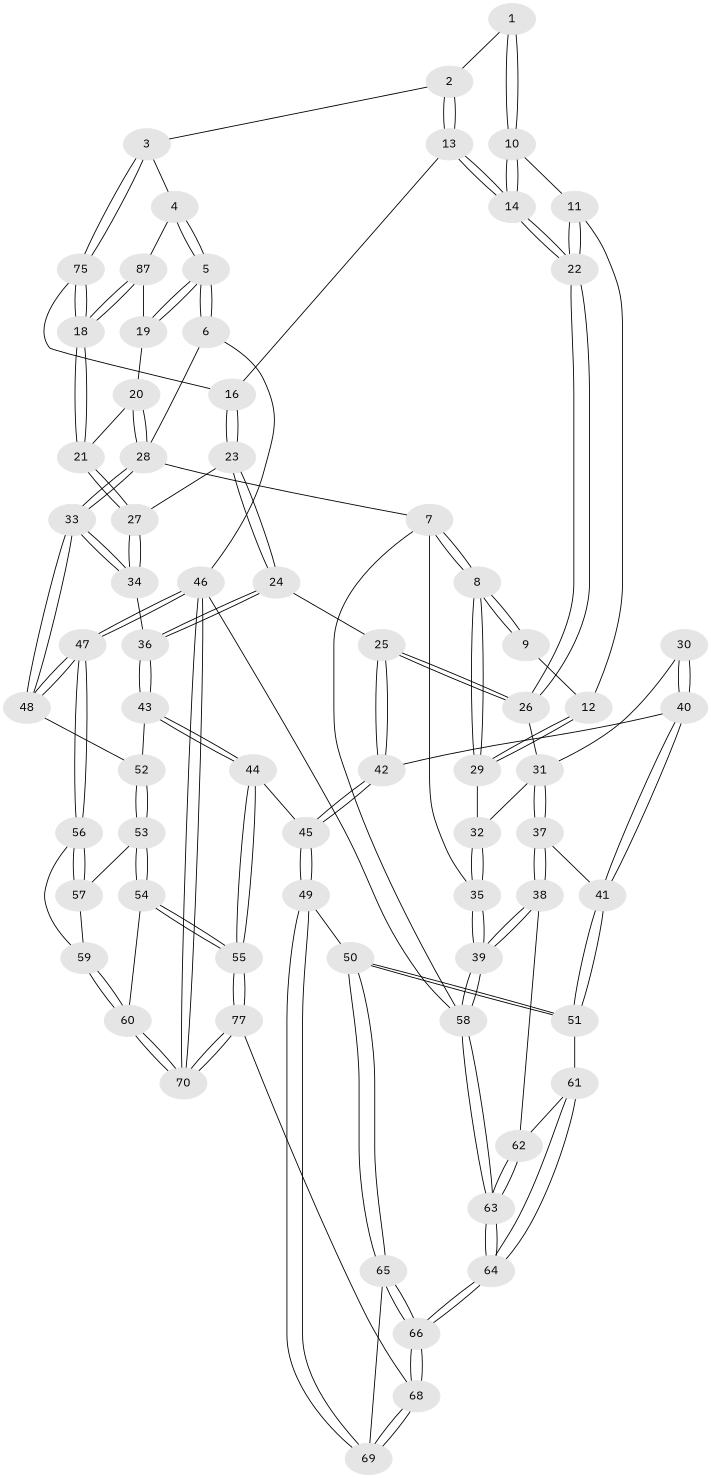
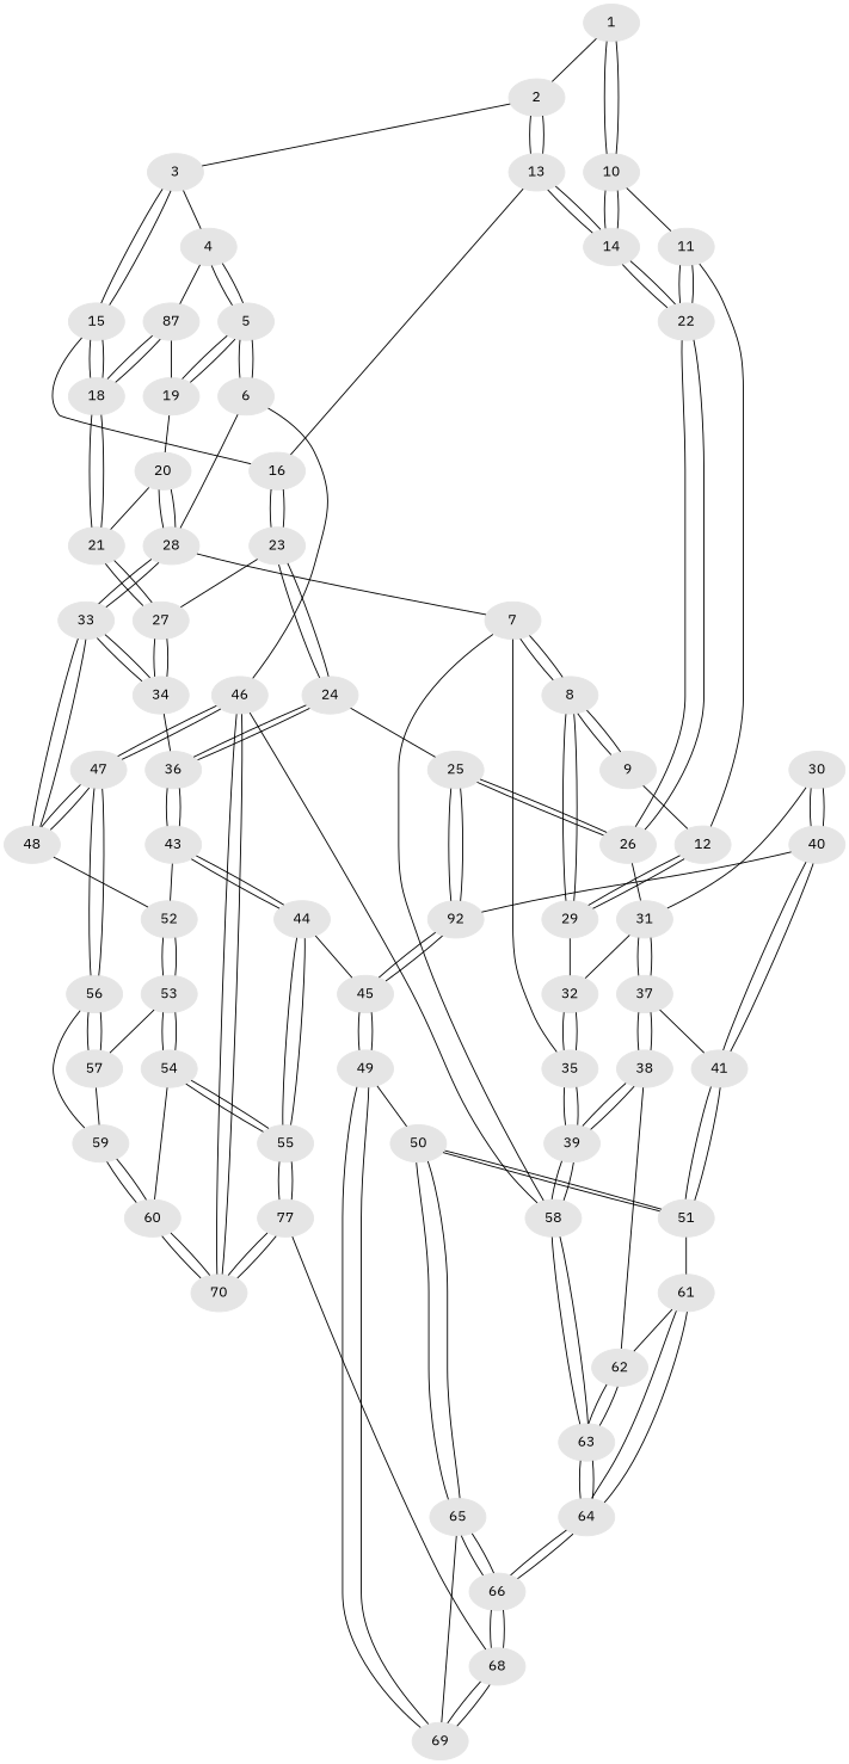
  graph {
    fontname="IBM Plex Sans"
    node [color=gray90 fontname="IBM Plex Sans" style=filled]
    edge [fontname="IBM Plex Sans"]
    1
    2
    10
    3
    13
    11
    14
    4
-   15 [label=75]
+   15
    16
    5
    n12 [label=87]
    18
    6
    19
    28
    46
    20
    7
    8
    35
    58
    33
    47
    70
    9
    29
    39
    63
    12
    32
    22
    26
    23
    21
    27
    24
    34
    31
    25
    36
-   42
+   42 [label=92]
    43
    45
    30
    40
    48
    37
    41
    38
    52
    44
    62
    51
    61
    49
    55
    53
    n59 [label=77]
    50
    69
    56
    57
    59
    65
    66
    64
    54
    60
    68
    1 -- 2
    1 -- 10
    1 -- 10
    2 -- 3
    2 -- 13
    2 -- 13
    10 -- 11
    10 -- 14
    10 -- 14
    3 -- 4
    3 -- 15
    3 -- 15
    13 -- 14
    13 -- 14
    13 -- 16
    11 -- 12
    11 -- 22
    11 -- 22
    14 -- 22
    14 -- 22
    4 -- 5
    4 -- 5
    4 -- n12
    15 -- 16
    15 -- 18
    15 -- 18
    16 -- 23
    16 -- 23
    5 -- 6
    5 -- 6
    5 -- 19
    5 -- 19
    n12 -- 18
    n12 -- 18
    n12 -- 19
    18 -- 21
    18 -- 21
    6 -- 28
    6 -- 46
    19 -- 20
    28 -- 7
    28 -- 33
    28 -- 33
    46 -- 58
    46 -- 47
    46 -- 47
    46 -- 70
    46 -- 70
    20 -- 28
    20 -- 28
    20 -- 21
    7 -- 8
    7 -- 8
    7 -- 35
    7 -- 58
    8 -- 9
    8 -- 9
    8 -- 29
    8 -- 29
    35 -- 39
    35 -- 39
    58 -- 63
    58 -- 63
    33 -- 34
    33 -- 34
    33 -- 48
    33 -- 48
    47 -- 48
    47 -- 48
    47 -- 56
    47 -- 56
    9 -- 12
    29 -- 32
    39 -- 58
    39 -- 58
    63 -- 64
    63 -- 64
    12 -- 29
    12 -- 29
    32 -- 35
    32 -- 35
    22 -- 26
    22 -- 26
    26 -- 31
    23 -- 27
    23 -- 24
    23 -- 24
    21 -- 27
    21 -- 27
    27 -- 34
    27 -- 34
    24 -- 25
    24 -- 36
    24 -- 36
    34 -- 36
    31 -- 32
    31 -- 37
    31 -- 37
    25 -- 26
    25 -- 26
    25 -- 42
    25 -- 42
    36 -- 43
    36 -- 43
    42 -- 45
    42 -- 45
    43 -- 52
    43 -- 44
    43 -- 44
    45 -- 49
    45 -- 49
    30 -- 31
    30 -- 40
    30 -- 40
    40 -- 42
    40 -- 41
    40 -- 41
    48 -- 52
    37 -- 41
    37 -- 38
    37 -- 38
    41 -- 51
    41 -- 51
    38 -- 39
    38 -- 39
    38 -- 62
    52 -- 53
    52 -- 53
    44 -- 45
    44 -- 55
    44 -- 55
    62 -- 63
    62 -- 63
    51 -- 61
    61 -- 62
    61 -- 64
    61 -- 64
    49 -- 50
    49 -- 69
    49 -- 69
    55 -- n59
    55 -- n59
    53 -- 57
    53 -- 54
    53 -- 54
    n59 -- 70
    n59 -- 70
    n59 -- 68
    50 -- 51
    50 -- 51
    50 -- 65
    50 -- 65
    56 -- 57
    56 -- 57
    56 -- 59
    57 -- 59
    59 -- 60
    59 -- 60
    65 -- 69
    65 -- 66
    65 -- 66
    66 -- 68
    66 -- 68
    64 -- 66
    64 -- 66
    54 -- 55
    54 -- 55
    54 -- 60
    60 -- 70
    60 -- 70
    68 -- 69
    68 -- 69
  }
